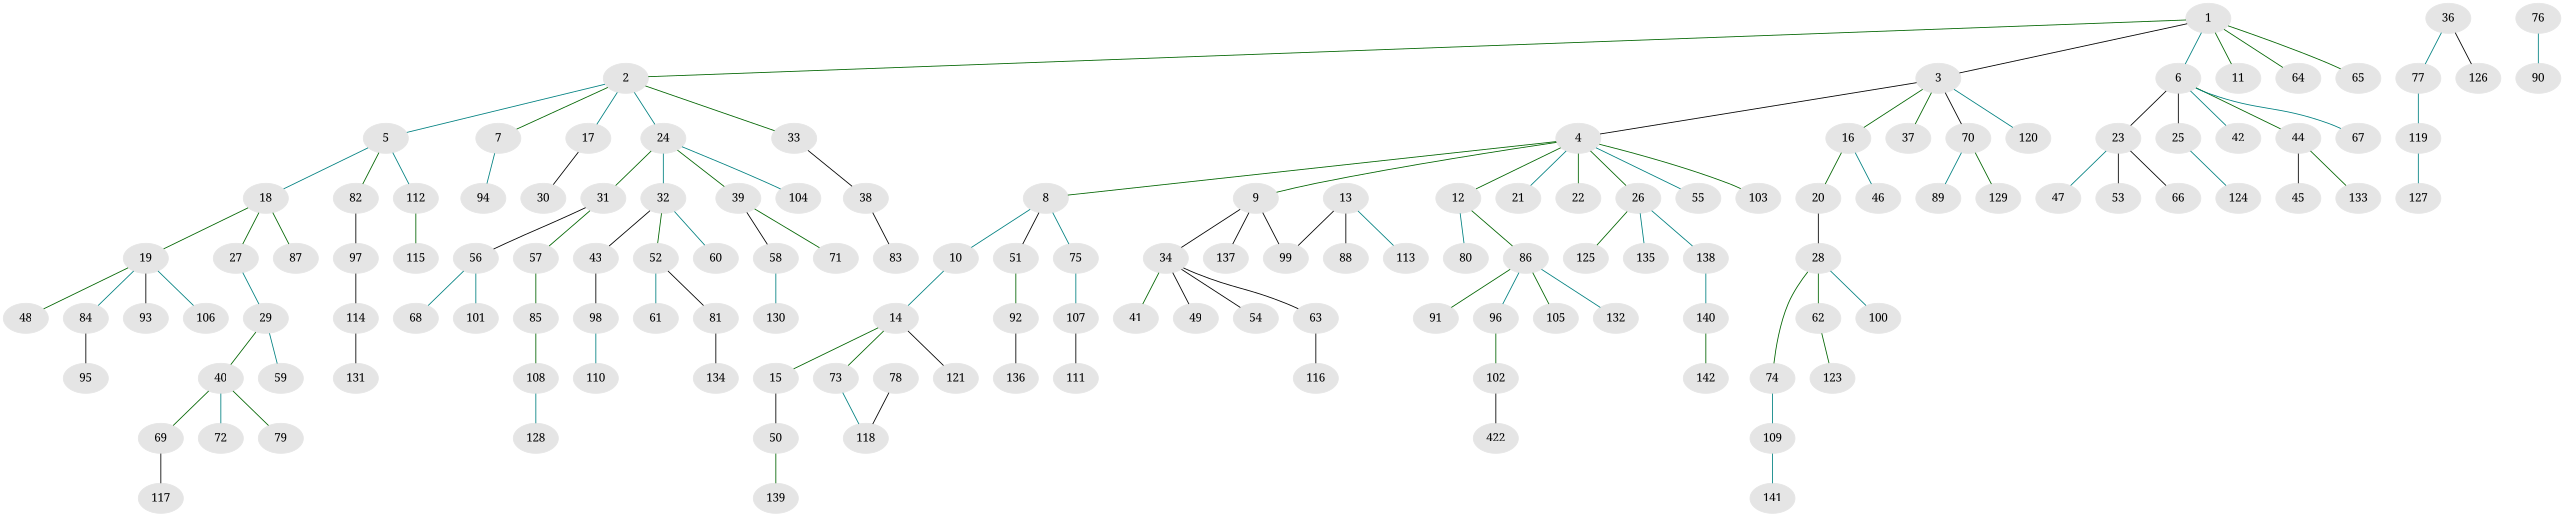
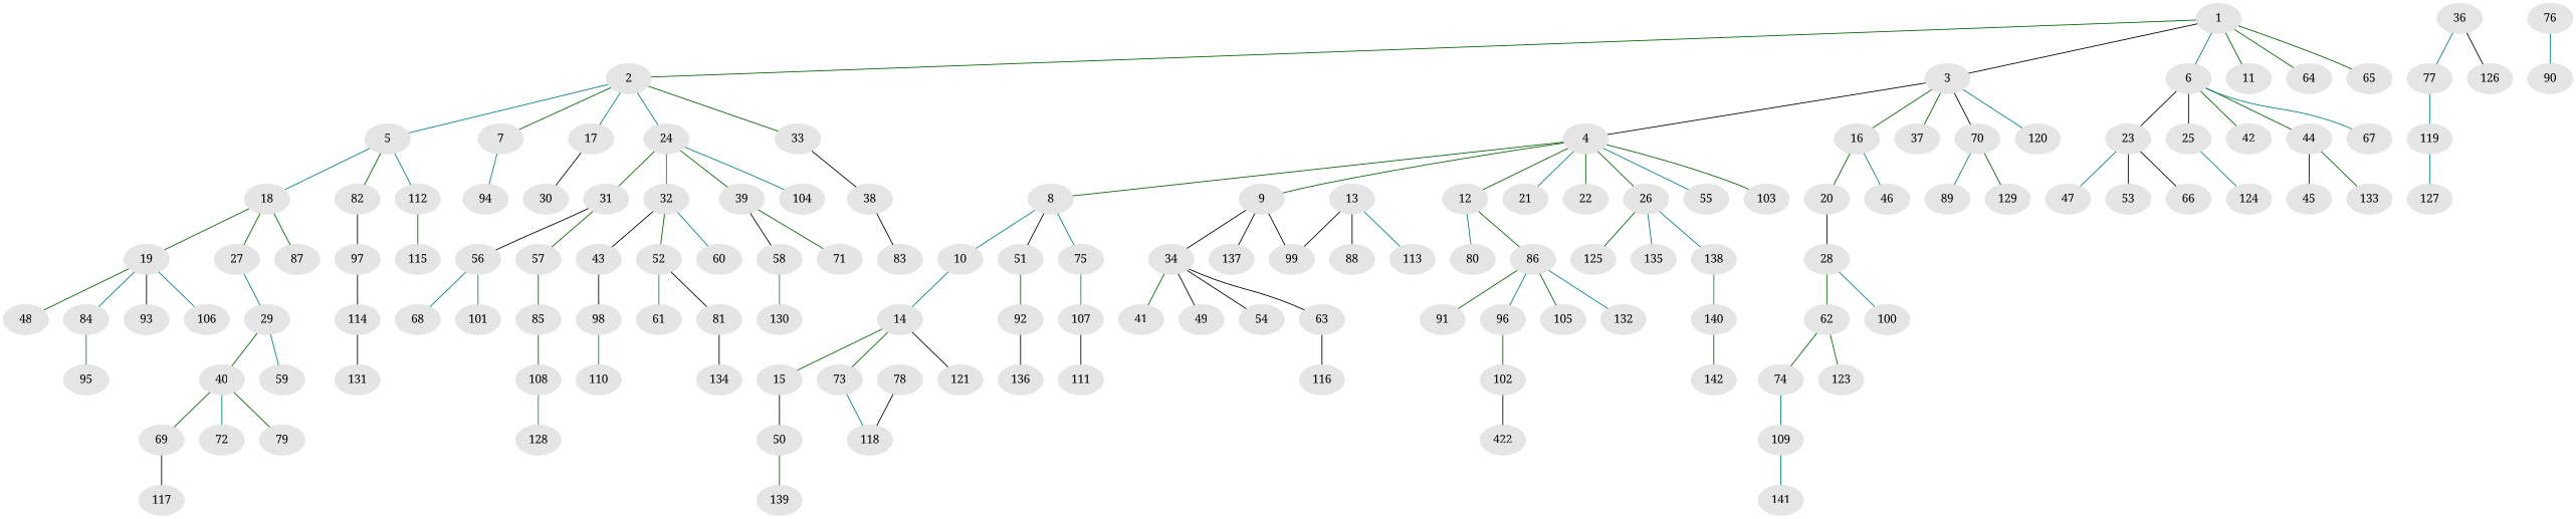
  graph {
    fontname="Noto Serif"
    node [color=gray90 fontname="Noto Serif" style=filled]
    edge [color=darkgreen fontname="Noto Serif"]
    1
    2
    3
    6
    11
    64
    65
    5
    7
    17
    24
    33
    4
    16
    37
    70
    120
    23
    25
    42
    44
    67
    18
    82
    112
    94
    30
    31
    32
    39
    104
    38
    8
    9
    12
    21
    22
    26
    55
    103
    20
    46
    89
    129
    10
    51
    75
    34
    137
    99
    80
    86
    125
    135
    138
    19
    27
    87
    97
    115
    47
    53
    66
    124
    45
    133
    14
    92
    107
    13
    88
    113
    41
    49
    54
    63
    15
    73
    121
    91
    96
    105
    132
    50
    118
    139
    28
    48
    84
    93
    106
    29
    95
    62
    100
    56
    57
    43
    52
    60
    58
    71
    140
    40
    59
    74
    123
    69
    72
    79
    68
    101
    85
    98
    61
    81
    83
    116
    36
    77
    126
    76
    90
    119
    130
    117
    110
    136
    134
    108
    109
    78
    141
    111
    127
    114
    128
    102
    n139 [label=422]
    131
    142
    1 -- 2
    1 -- 3 [color=black]
    1 -- 6 [color=teal]
    1 -- 11
    1 -- 64
    1 -- 65
    2 -- 5 [color=teal]
    2 -- 7
    2 -- 17 [color=teal]
    2 -- 24 [color=teal]
    2 -- 33
    3 -- 4 [color=black]
    3 -- 16
    3 -- 37
    3 -- 70 [color=black]
    3 -- 120 [color=teal]
    6 -- 23 [color=black]
    6 -- 25 [color=black]
-   6 -- 42 [color=teal]
+   6 -- 42
    6 -- 44
    6 -- 67 [color=teal]
    5 -- 18 [color=teal]
    5 -- 82
    5 -- 112 [color=teal]
    7 -- 94 [color=teal]
    17 -- 30 [color=black]
    24 -- 31
    24 -- 32 [color=teal]
    24 -- 39
    24 -- 104 [color=teal]
    33 -- 38 [color=black]
    4 -- 8
    4 -- 9
    4 -- 12
    4 -- 21 [color=teal]
    4 -- 22
    4 -- 26
    4 -- 55 [color=teal]
    4 -- 103
    16 -- 20
    16 -- 46 [color=teal]
    70 -- 89 [color=teal]
    70 -- 129
    23 -- 47 [color=teal]
    23 -- 53 [color=black]
    23 -- 66 [color=black]
    25 -- 124 [color=teal]
    44 -- 45 [color=black]
    44 -- 133
    18 -- 19
    18 -- 27
    18 -- 87
    82 -- 97 [color=black]
    112 -- 115
    31 -- 56 [color=black]
    31 -- 57
    32 -- 43 [color=black]
    32 -- 52
    32 -- 60 [color=teal]
    39 -- 58 [color=black]
    39 -- 71
    38 -- 83 [color=black]
    8 -- 10 [color=teal]
    8 -- 51 [color=black]
    8 -- 75 [color=teal]
    9 -- 34 [color=black]
    9 -- 137 [color=black]
    9 -- 99 [color=black]
    12 -- 80 [color=teal]
    12 -- 86
    26 -- 125
    26 -- 135 [color=teal]
    26 -- 138 [color=teal]
    20 -- 28 [color=black]
    10 -- 14 [color=teal]
    51 -- 92
    75 -- 107 [color=teal]
    34 -- 41
    34 -- 49 [color=black]
    34 -- 54 [color=black]
    34 -- 63 [color=black]
    86 -- 91
    86 -- 96 [color=teal]
    86 -- 105
    86 -- 132 [color=teal]
    138 -- 140 [color=teal]
    19 -- 48
    19 -- 84 [color=teal]
    19 -- 93 [color=black]
    19 -- 106 [color=teal]
    27 -- 29 [color=teal]
    97 -- 114 [color=black]
    14 -- 15
    14 -- 73
    14 -- 121 [color=black]
    92 -- 136 [color=black]
    107 -- 111 [color=black]
    13 -- 99 [color=black]
    13 -- 88 [color=black]
    13 -- 113 [color=teal]
    63 -- 116 [color=black]
    15 -- 50 [color=black]
    73 -- 118 [color=teal]
    96 -- 102
    50 -- 139
    28 -- 62
    28 -- 100 [color=teal]
-   84 -- 95 [color=black]
+   84 -- 95 [color=teal]
    29 -- 40
    29 -- 59 [color=teal]
-   28 -- 74
+   62 -- 74
    62 -- 123
    56 -- 68 [color=teal]
    56 -- 101 [color=teal]
    57 -- 85
    43 -- 98 [color=black]
    52 -- 61 [color=teal]
    52 -- 81 [color=black]
    58 -- 130 [color=teal]
    140 -- 142
    40 -- 69
    40 -- 72 [color=teal]
    40 -- 79
    74 -- 109 [color=teal]
    69 -- 117 [color=black]
    85 -- 108
    98 -- 110 [color=teal]
    81 -- 134 [color=black]
    36 -- 77 [color=teal]
    36 -- 126 [color=black]
    77 -- 119 [color=teal]
    76 -- 90 [color=teal]
    119 -- 127 [color=teal]
    108 -- 128 [color=teal]
    109 -- 141 [color=teal]
    78 -- 118 [color=black]
    114 -- 131 [color=black]
    102 -- n139 [color=black]
  }
